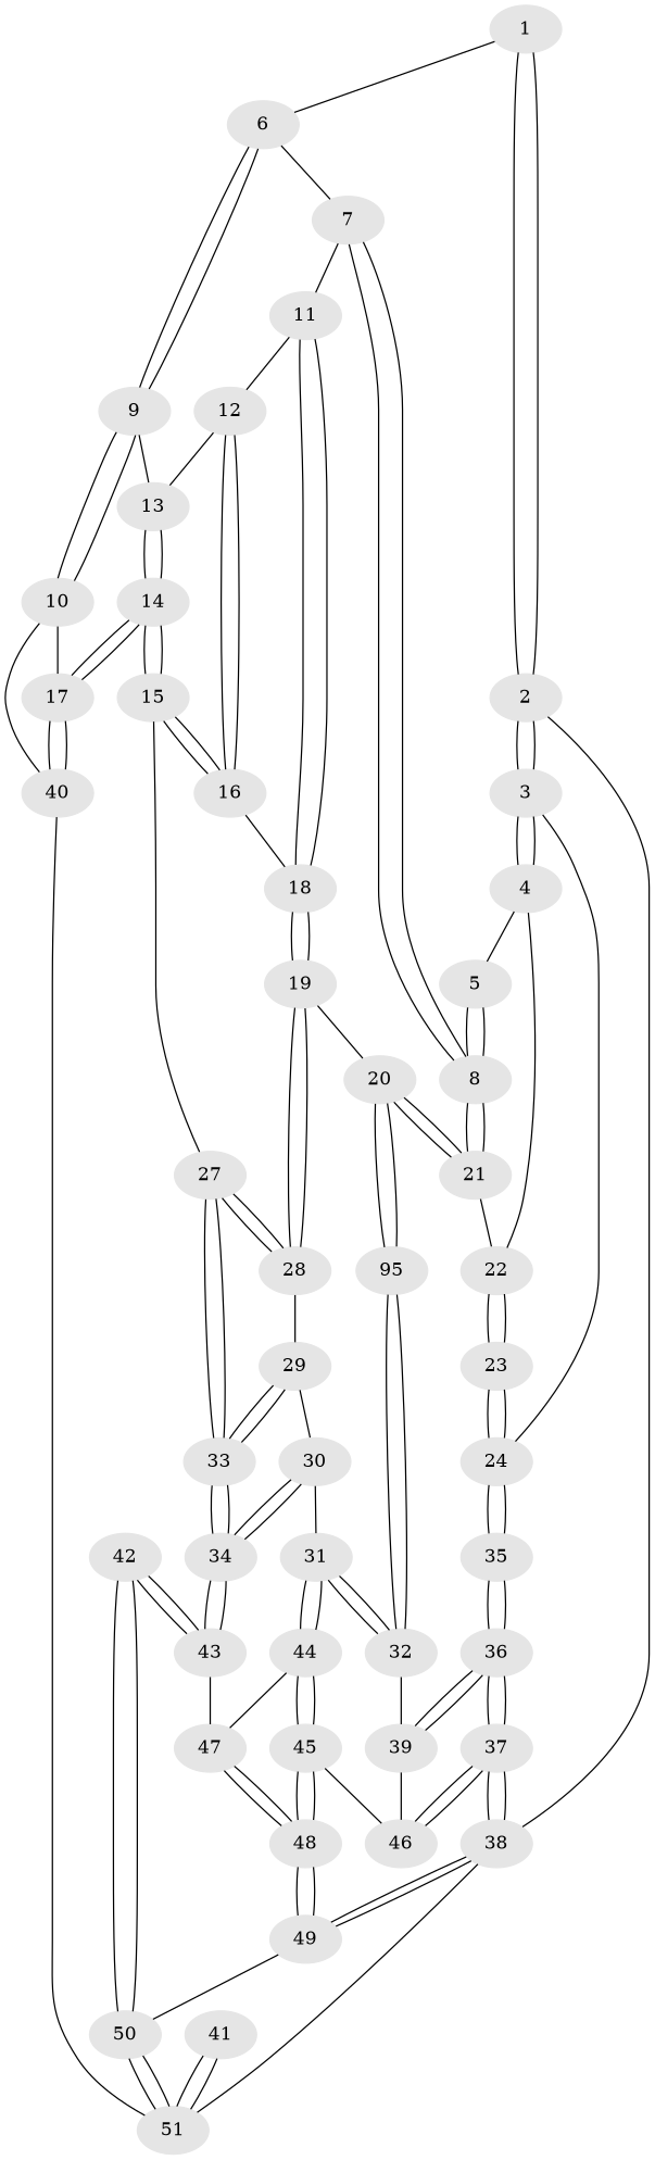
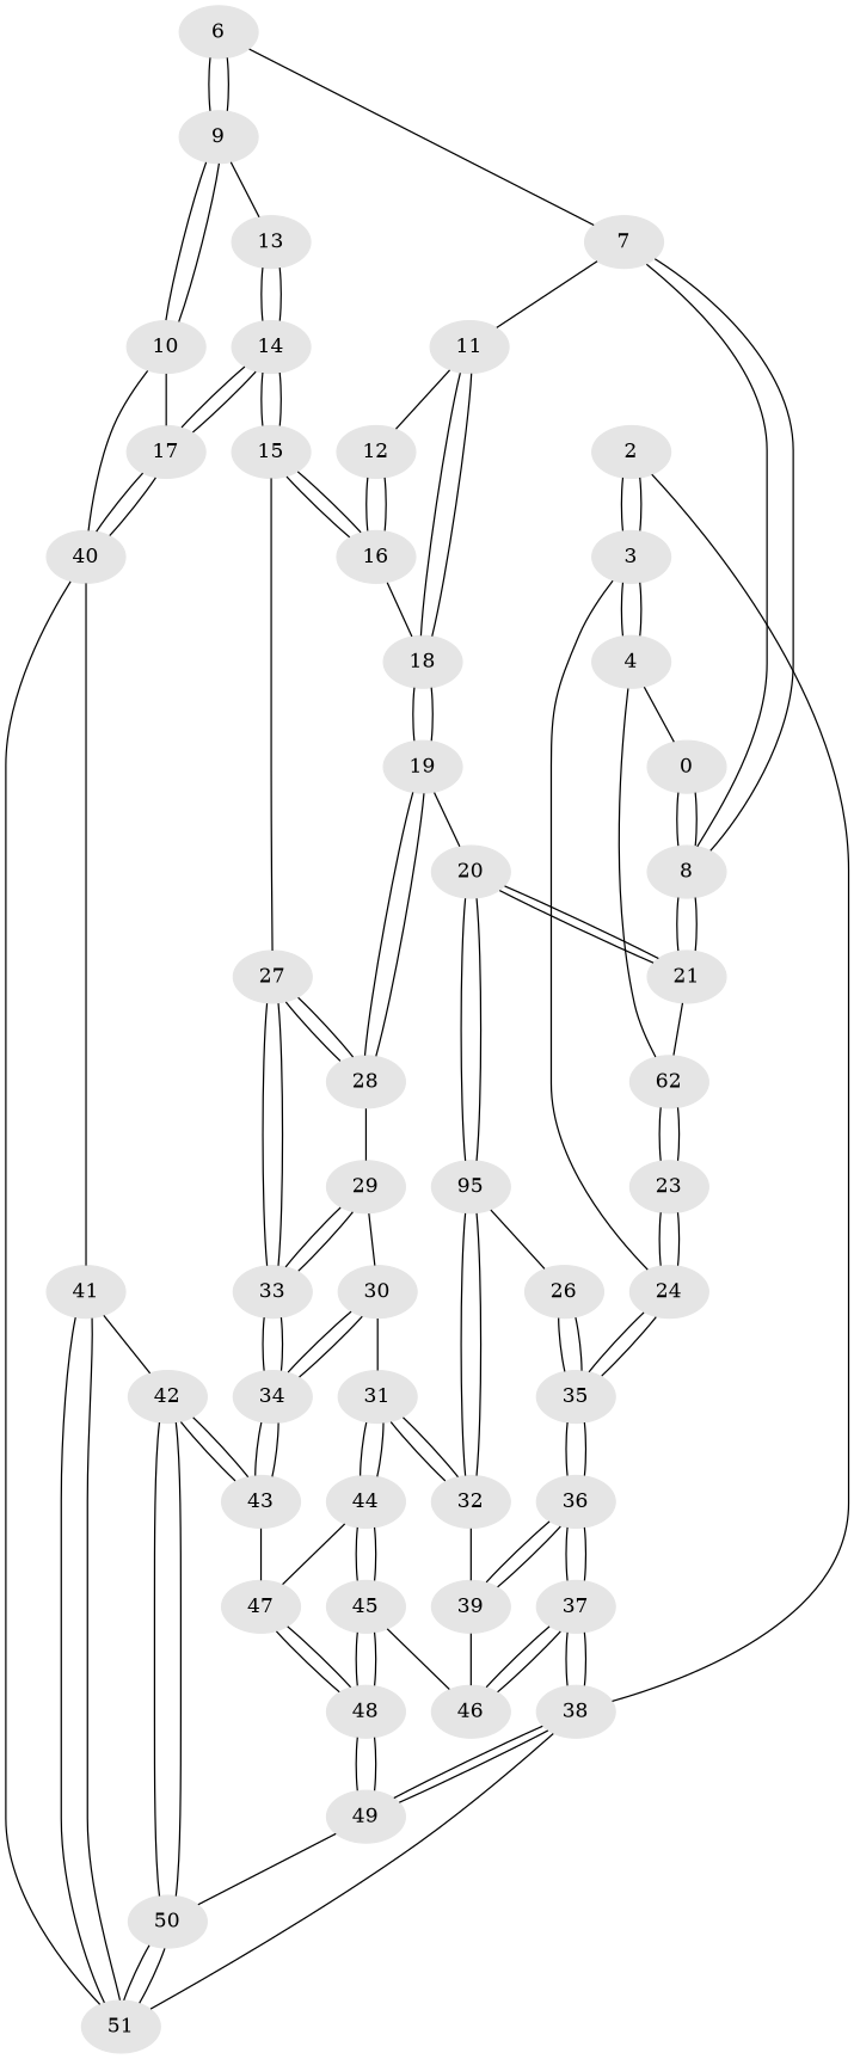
  graph {
    node [color=gray90 style=filled]
-   1
    2
    6
    3
    38
    7
    9
    4
    24
    10
    17
    40
    49
    51
-   5
-   22
+   5 [label=0]
+   22 [label=62]
    35
    8
    23
    21
    11
    13
    12
    18
    14
    41
    16
    19
    15
    27
    28
    33
    20
    n34 [label=95]
    29
+   26
    32
    36
    39
    34
    30
    31
    44
    43
    47
    45
    46
    37
    50
    42
    48
-   1 -- 2
-   1 -- 2
-   1 -- 6
    2 -- 3
    2 -- 3
    2 -- 38
    6 -- 7
    6 -- 9
    6 -- 9
    3 -- 4
    3 -- 4
    3 -- 24
    38 -- 49
    38 -- 49
    38 -- 51
    7 -- 8
    7 -- 8
    7 -- 11
    9 -- 10
    9 -- 10
    9 -- 13
    4 -- 5
    4 -- 22
    24 -- 35
    24 -- 35
    10 -- 17
    10 -- 40
    17 -- 40
    17 -- 40
    40 -- 51
+   40 -- 41
    49 -- 50
    5 -- 8
    5 -- 8
    22 -- 23
    22 -- 23
    35 -- 36
    35 -- 36
    8 -- 21
    8 -- 21
    23 -- 24
    23 -- 24
    21 -- 22
    11 -- 12
    11 -- 18
    11 -- 18
    13 -- 14
    13 -- 14
-   12 -- 13
    12 -- 16
    12 -- 16
    18 -- 19
    18 -- 19
    14 -- 17
    14 -- 17
    14 -- 15
    14 -- 15
    41 -- 51
    41 -- 51
+   41 -- 42
    16 -- 18
    19 -- 28
    19 -- 28
    19 -- 20
    15 -- 16
    15 -- 16
    15 -- 27
    27 -- 28
    27 -- 28
    27 -- 33
    27 -- 33
    28 -- 29
    33 -- 34
    33 -- 34
    20 -- 21
    20 -- 21
    20 -- n34
    20 -- n34
+   n34 -- 26
    n34 -- 32
    n34 -- 32
    29 -- 33
    29 -- 33
    29 -- 30
+   26 -- 35
+   26 -- 35
    32 -- 39
    36 -- 39
    36 -- 39
    36 -- 37
    36 -- 37
    39 -- 46
    34 -- 43
    34 -- 43
    30 -- 34
    30 -- 34
    30 -- 31
    31 -- 32
    31 -- 32
    31 -- 44
    31 -- 44
    44 -- 47
    44 -- 45
    44 -- 45
    43 -- 47
    47 -- 48
    47 -- 48
    45 -- 46
    45 -- 48
    45 -- 48
    37 -- 38
    37 -- 38
    37 -- 46
    37 -- 46
    50 -- 51
    50 -- 51
    42 -- 43
    42 -- 43
    42 -- 50
    42 -- 50
    48 -- 49
    48 -- 49
  }
